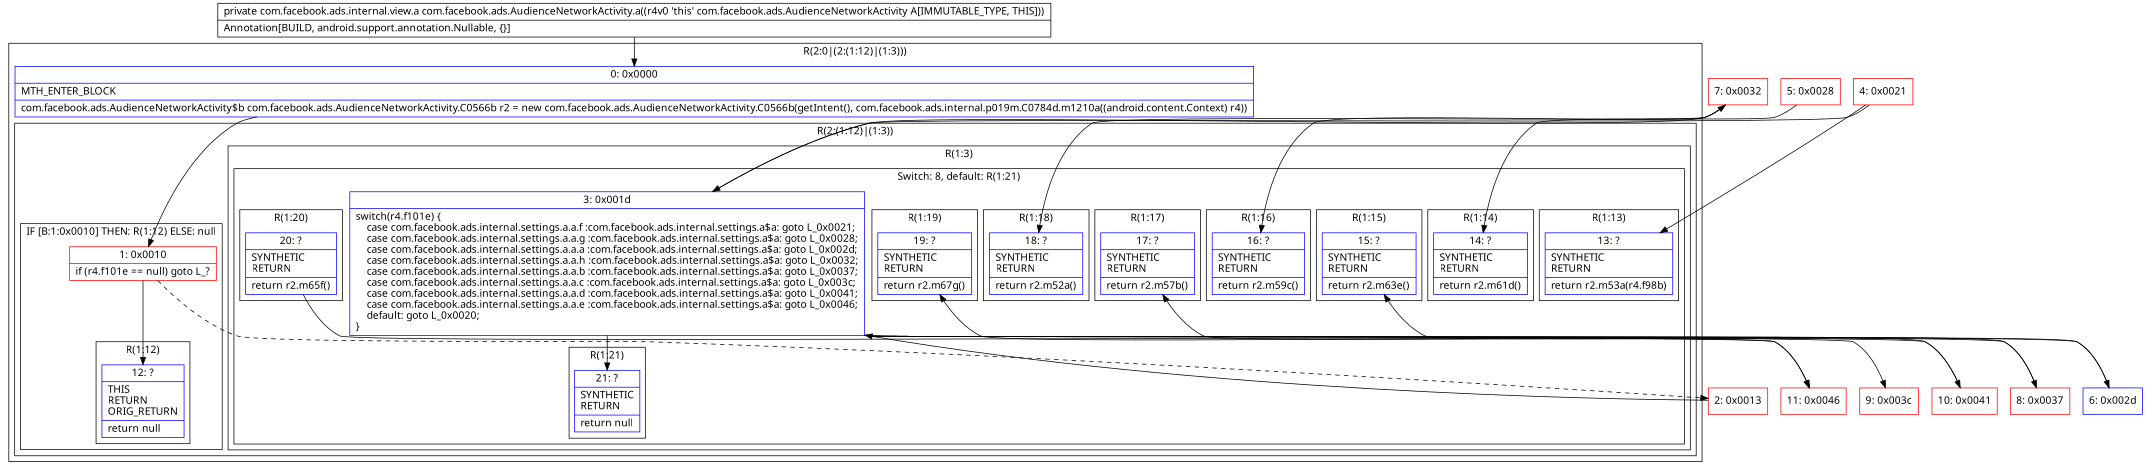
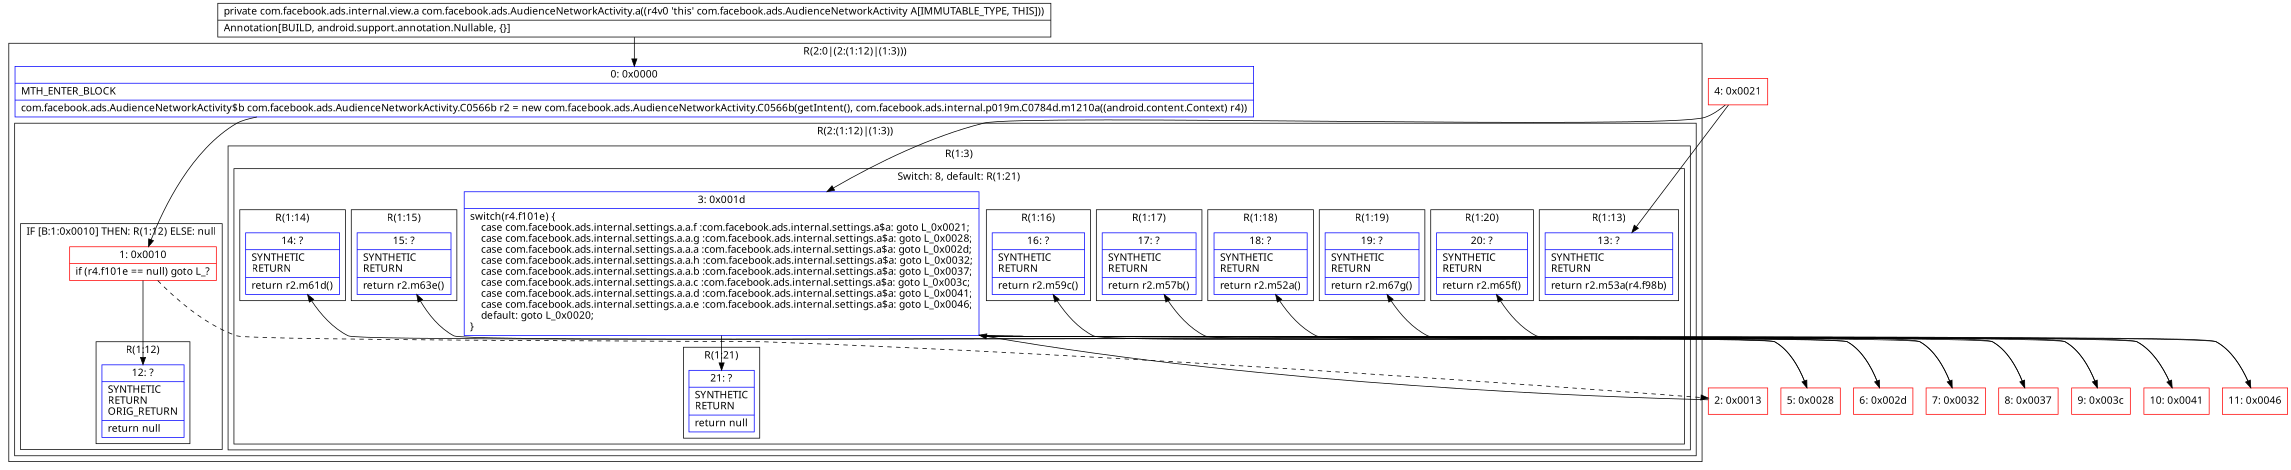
  digraph {
    fontname="Noto Sans"
    node [color=blue fontname="Noto Sans" shape=record]
    edge [fontname="Noto Sans"]
-   n1 [label="{12\:\ ?|THIS\lRETURN\lORIG_RETURN\l|return null\l}"]
+   n1 [label="{12\:\ ?|SYNTHETIC\lRETURN\lORIG_RETURN\l|return null\l}"]
    n2 [color=red label="{1\:\ 0x0010|if (r4.f101e == null) goto L_?\l}"]
    n3 [label="{13\:\ ?|SYNTHETIC\lRETURN\l|return r2.m53a(r4.f98b)\l}"]
    n4 [label="{14\:\ ?|SYNTHETIC\lRETURN\l|return r2.m61d()\l}"]
    n5 [label="{15\:\ ?|SYNTHETIC\lRETURN\l|return r2.m63e()\l}"]
    n6 [label="{16\:\ ?|SYNTHETIC\lRETURN\l|return r2.m59c()\l}"]
    n7 [label="{17\:\ ?|SYNTHETIC\lRETURN\l|return r2.m57b()\l}"]
    n8 [label="{18\:\ ?|SYNTHETIC\lRETURN\l|return r2.m52a()\l}"]
    n9 [label="{19\:\ ?|SYNTHETIC\lRETURN\l|return r2.m67g()\l}"]
    n10 [label="{20\:\ ?|SYNTHETIC\lRETURN\l|return r2.m65f()\l}"]
    n11 [label="{21\:\ ?|SYNTHETIC\lRETURN\l|return null\l}"]
    n12 [label="{3\:\ 0x001d|switch(r4.f101e) \{\l    case com.facebook.ads.internal.settings.a.a.f :com.facebook.ads.internal.settings.a$a: goto L_0x0021;\l    case com.facebook.ads.internal.settings.a.a.g :com.facebook.ads.internal.settings.a$a: goto L_0x0028;\l    case com.facebook.ads.internal.settings.a.a.a :com.facebook.ads.internal.settings.a$a: goto L_0x002d;\l    case com.facebook.ads.internal.settings.a.a.h :com.facebook.ads.internal.settings.a$a: goto L_0x0032;\l    case com.facebook.ads.internal.settings.a.a.b :com.facebook.ads.internal.settings.a$a: goto L_0x0037;\l    case com.facebook.ads.internal.settings.a.a.c :com.facebook.ads.internal.settings.a$a: goto L_0x003c;\l    case com.facebook.ads.internal.settings.a.a.d :com.facebook.ads.internal.settings.a$a: goto L_0x0041;\l    case com.facebook.ads.internal.settings.a.a.e :com.facebook.ads.internal.settings.a$a: goto L_0x0046;\l    default: goto L_0x0020;\l\}\l}"]
    n13 [label="{0\:\ 0x0000|MTH_ENTER_BLOCK\l|com.facebook.ads.AudienceNetworkActivity$b com.facebook.ads.AudienceNetworkActivity.C0566b r2 = new com.facebook.ads.AudienceNetworkActivity.C0566b(getIntent(), com.facebook.ads.internal.p019m.C0784d.m1210a((android.content.Context) r4))\l}"]
    n14 [color=red label="{2\:\ 0x0013}"]
    n15 [color=red label="{5\:\ 0x0028}"]
-   n16 [label="{6\:\ 0x002d}"]
+   n16 [color=red label="{6\:\ 0x002d}"]
    n17 [color=red label="{7\:\ 0x0032}"]
    n18 [color=red label="{8\:\ 0x0037}"]
    n19 [color=red label="{9\:\ 0x003c}"]
    n20 [color=red label="{10\:\ 0x0041}"]
    n21 [color=red label="{11\:\ 0x0046}"]
    n22 [color=red label="{4\:\ 0x0021}"]
    n23 [label="{private com.facebook.ads.internal.view.a com.facebook.ads.AudienceNetworkActivity.a((r4v0 'this' com.facebook.ads.AudienceNetworkActivity A[IMMUTABLE_TYPE, THIS]))  | Annotation[BUILD, android.support.annotation.Nullable, \{\}]\l}" color=""]
    subgraph cluster_1 {
      label="R(2:0|(2:(1:12)|(1:3)))"
      n13
      subgraph cluster_2 {
        label="R(2:(1:12)|(1:3))"
        subgraph cluster_3 {
          label="IF [B:1:0x0010] THEN: R(1:12) ELSE: null"
          n2
          subgraph cluster_4 {
            label="R(1:12)"
            n1
          }
        }
        subgraph cluster_5 {
          label="R(1:3)"
          subgraph cluster_6 {
            label="Switch: 8, default: R(1:21)"
            n12
            subgraph cluster_7 {
              label="R(1:13)"
              n3
            }
            subgraph cluster_8 {
              label="R(1:14)"
              n4
            }
            subgraph cluster_9 {
              label="R(1:15)"
              n5
            }
            subgraph cluster_10 {
              label="R(1:16)"
              n6
            }
            subgraph cluster_11 {
              label="R(1:17)"
              n7
            }
            subgraph cluster_12 {
              label="R(1:18)"
              n8
            }
            subgraph cluster_13 {
              label="R(1:19)"
              n9
            }
            subgraph cluster_14 {
              label="R(1:20)"
              n10
            }
            subgraph cluster_15 {
              label="R(1:21)"
              n11
            }
          }
        }
      }
    }
    n2 -> n1
    n2 -> n14 [style=dashed]
    n12 -> n11
+   n12 -> n15
    n12 -> n16
    n12 -> n17
    n12 -> n18
    n12 -> n19
    n12 -> n20
    n12 -> n21
    n13 -> n2
    n14 -> n12
    n15 -> n4
    n16 -> n5
    n17 -> n6
    n18 -> n7
-   n17 -> n8
+   n19 -> n8
    n20 -> n9
-   n10 -> n21
+   n21 -> n10
    n22 -> n3
    n22 -> n12
    n23 -> n13
  }
